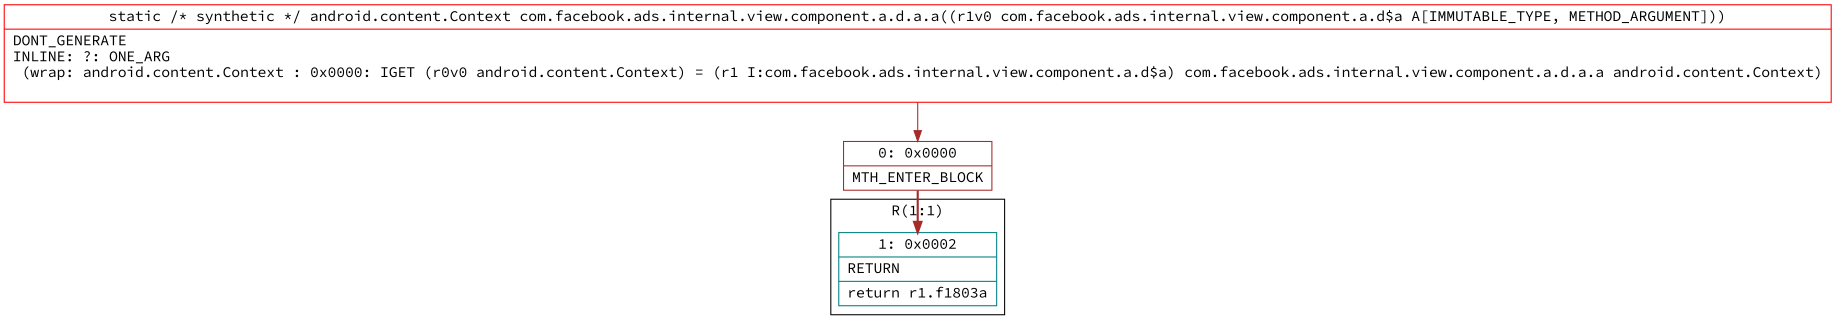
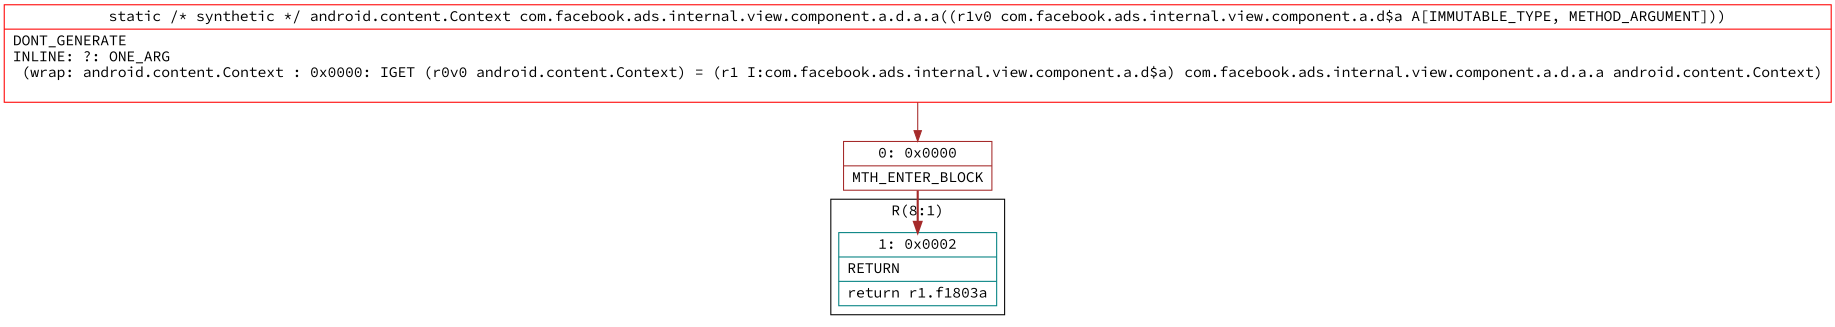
  digraph {
    fontname="Source Code Pro"
    node [shape=record fontname="Source Code Pro"]
    edge [color=brown fontname="Source Code Pro"]
    n1 [color=teal label="{1\:\ 0x0002|RETURN\l|return r1.f1803a\l}"]
    n2 [color=brown label="{0\:\ 0x0000|MTH_ENTER_BLOCK\l}"]
    n3 [label="{static \/* synthetic *\/ android.content.Context com.facebook.ads.internal.view.component.a.d.a.a((r1v0 com.facebook.ads.internal.view.component.a.d$a A[IMMUTABLE_TYPE, METHOD_ARGUMENT]))  | DONT_GENERATE\lINLINE: ?: ONE_ARG  \l  (wrap: android.content.Context : 0x0000: IGET  (r0v0 android.content.Context) = (r1 I:com.facebook.ads.internal.view.component.a.d$a) com.facebook.ads.internal.view.component.a.d.a.a android.content.Context)\l\l}" color=red]
    subgraph cluster_1 {
-     label="R(1:1)"
+     label="R(8:1)"
      n1
    }
    n2 -> n1 [style=bold]
    n3 -> n2 [style=solid]
  }
